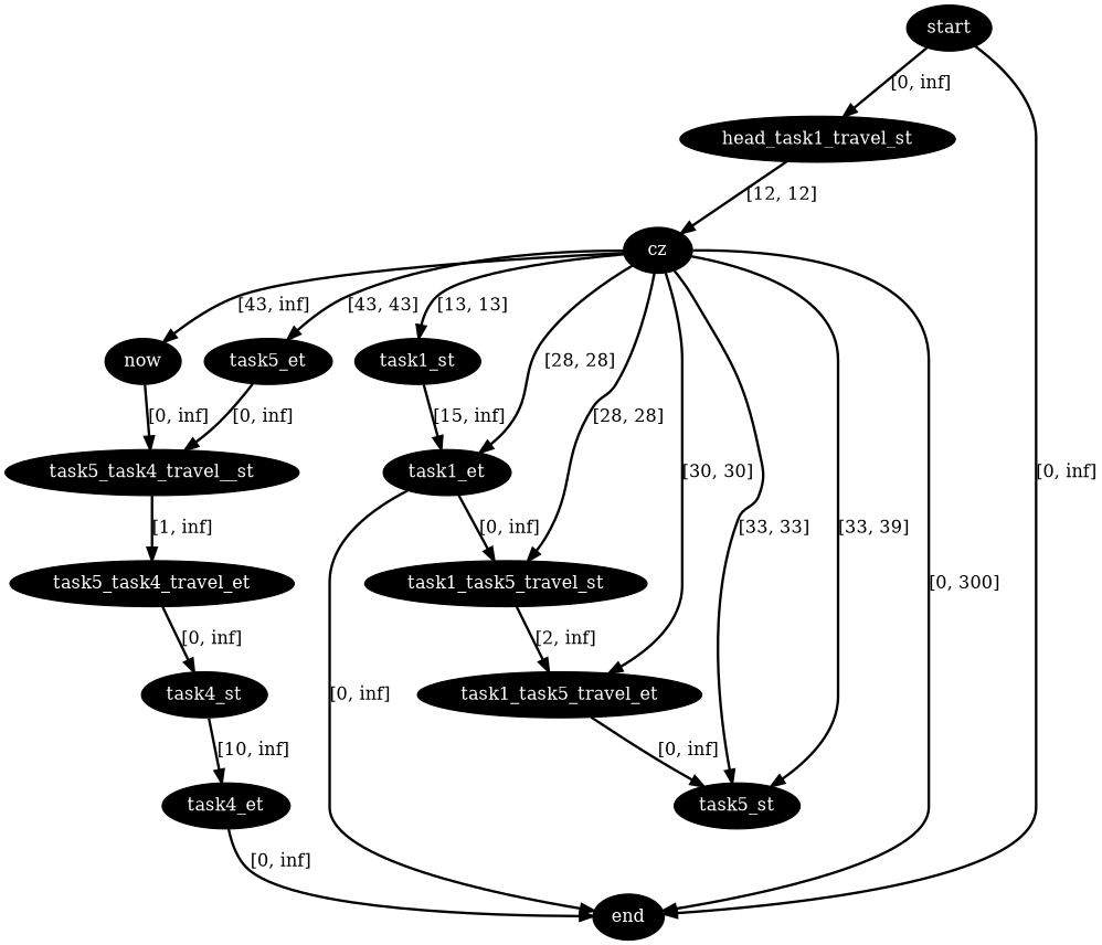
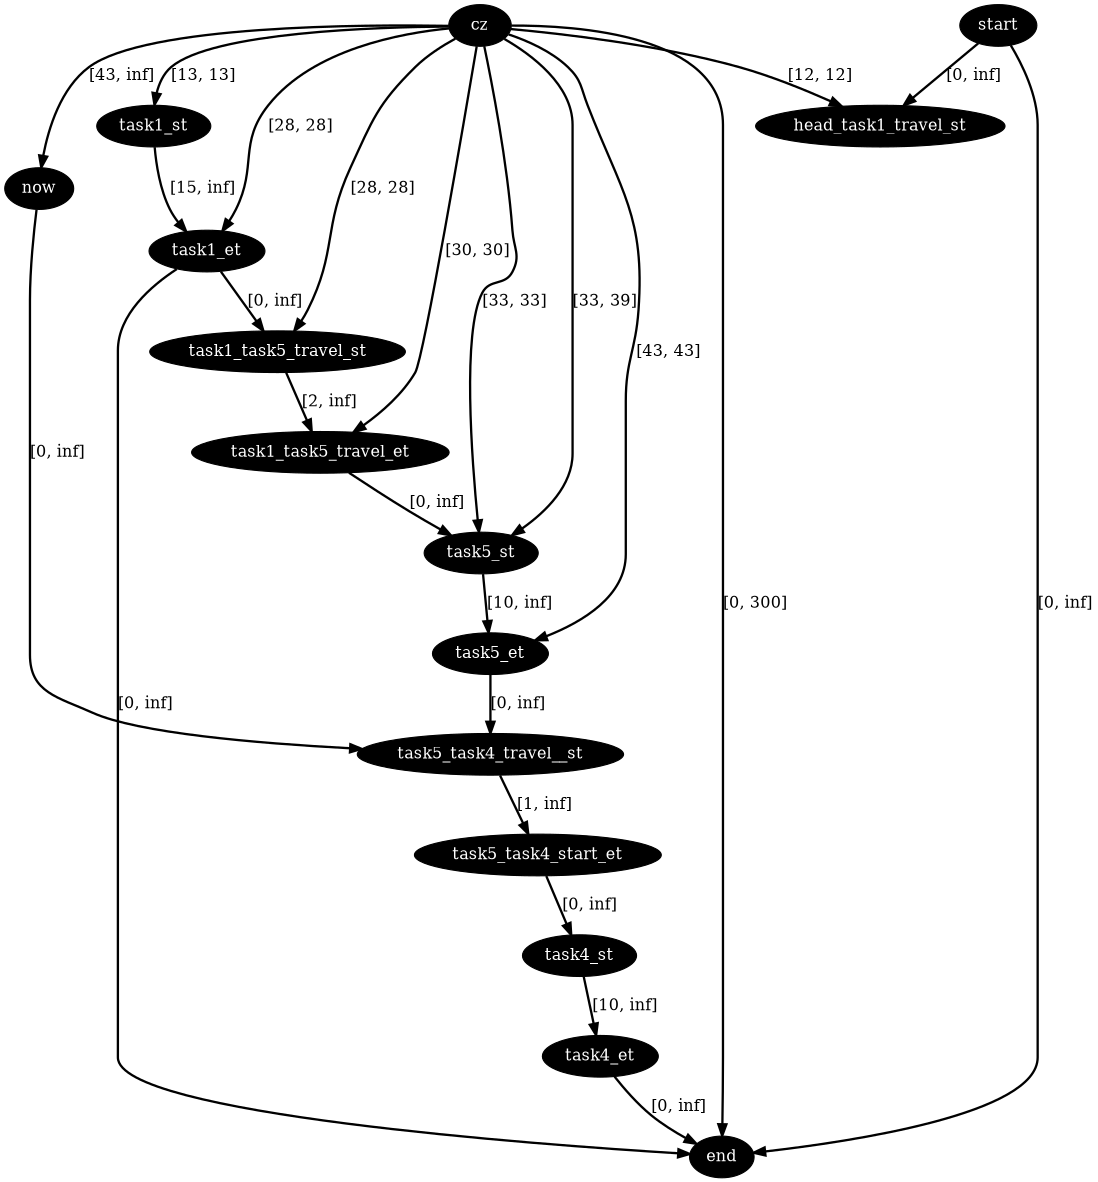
  digraph {
    node [fillcolor=black fontcolor=white style=filled]
    edge [color=black penwidth=2]
    n1 [label=cz]
    n2 [label=now]
    n3 [label=end]
    n4 [label=head_task1_travel_st]
    n5 [label=task1_st]
    n6 [label=task1_et]
    n7 [label=task5_st]
    n8 [label=task5_et]
    n9 [label=task1_task5_travel_st]
    n10 [label=task1_task5_travel_et]
    n11 [label=start]
    n12 [label=task5_task4_travel__st]
-   n13 [label=task5_task4_travel_et]
+   n13 [label=task5_task4_start_et]
    n14 [label=task4_st]
    n15 [label=task4_et]
    n1 -> n2 [label="[43, inf]"]
    n1 -> n3 [label="[0, 300]"]
-   n4 -> n1 [label="[12, 12]"]
+   n1 -> n4 [label="[12, 12]"]
    n1 -> n5 [label="[13, 13]"]
    n1 -> n6 [label="[28, 28]"]
    n1 -> n7 [label="[33, 33]"]
    n1 -> n7 [label="[33, 39]"]
    n1 -> n8 [label="[43, 43]"]
    n1 -> n9 [label="[28, 28]"]
    n1 -> n10 [label="[30, 30]"]
    n2 -> n12 [label="[0, inf]"]
    n5 -> n6 [label="[15, inf]"]
    n6 -> n3 [label="[0, inf]"]
    n6 -> n9 [label="[0, inf]"]
+   n7 -> n8 [label="[10, inf]"]
    n8 -> n12 [label="[0, inf]"]
    n9 -> n10 [label="[2, inf]"]
    n10 -> n7 [label="[0, inf]"]
    n11 -> n3 [label="[0, inf]"]
    n11 -> n4 [label="[0, inf]"]
    n12 -> n13 [label="[1, inf]"]
    n13 -> n14 [label="[0, inf]"]
    n14 -> n15 [label="[10, inf]"]
    n15 -> n3 [label="[0, inf]"]
  }
